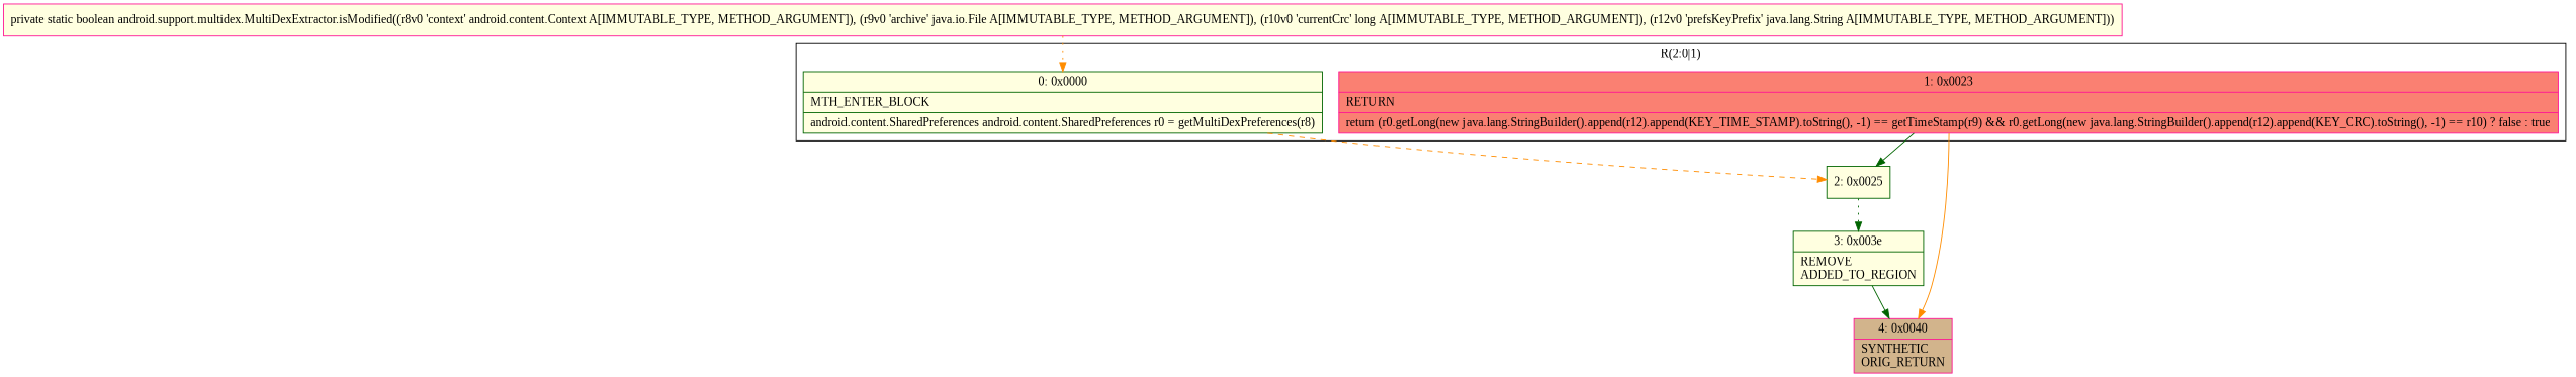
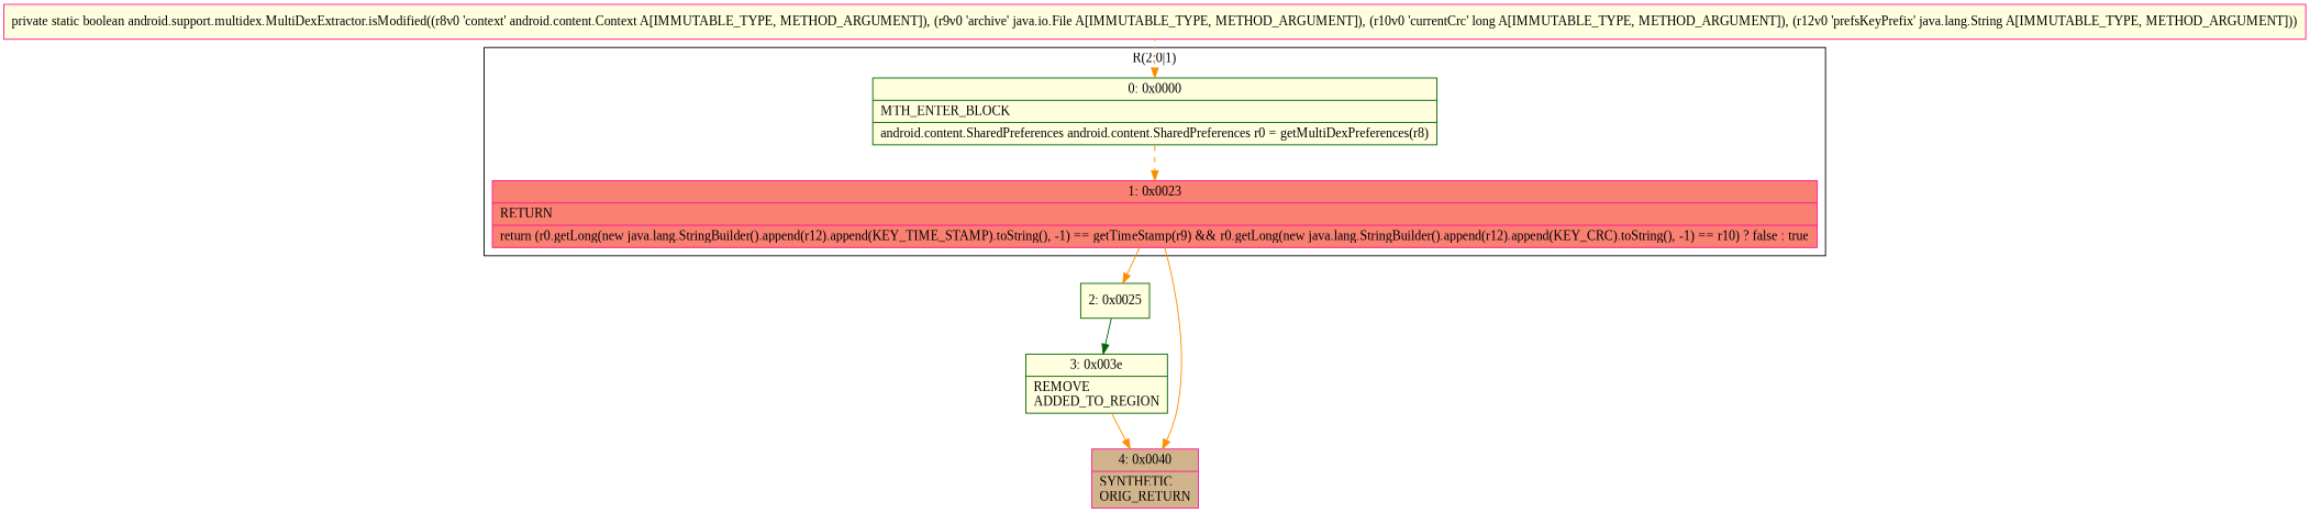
  digraph {
    fontname="Liberation Serif"
    node [color=darkgreen fillcolor=lightyellow fontname="Liberation Serif" shape=record style=filled]
    edge [color=darkorange fontname="Liberation Serif" style=solid]
    n1 [label="{0\:\ 0x0000|MTH_ENTER_BLOCK\l|android.content.SharedPreferences android.content.SharedPreferences r0 = getMultiDexPreferences(r8)\l}"]
    n2 [color=deeppink fillcolor=salmon label="{1\:\ 0x0023|RETURN\l|return (r0.getLong(new java.lang.StringBuilder().append(r12).append(KEY_TIME_STAMP).toString(), \-1) == getTimeStamp(r9) && r0.getLong(new java.lang.StringBuilder().append(r12).append(KEY_CRC).toString(), \-1) == r10) ? false : true\l}"]
    n3 [label="{2\:\ 0x0025}"]
    n4 [color=deeppink fillcolor=tan label="{4\:\ 0x0040|SYNTHETIC\lORIG_RETURN\l}"]
    n5 [label="{3\:\ 0x003e|REMOVE\lADDED_TO_REGION\l}"]
    n6 [color=deeppink label="{private static boolean android.support.multidex.MultiDexExtractor.isModified((r8v0 'context' android.content.Context A[IMMUTABLE_TYPE, METHOD_ARGUMENT]), (r9v0 'archive' java.io.File A[IMMUTABLE_TYPE, METHOD_ARGUMENT]), (r10v0 'currentCrc' long A[IMMUTABLE_TYPE, METHOD_ARGUMENT]), (r12v0 'prefsKeyPrefix' java.lang.String A[IMMUTABLE_TYPE, METHOD_ARGUMENT])) }"]
    subgraph cluster_1 {
      label="R(2:0|1)"
      n1
      n2
    }
-   n1 -> n3 [style=dashed]
-   n2 -> n3 [color=darkgreen]
+   n1 -> n2 [style=dashed]
+   n2 -> n3
    n2 -> n4
-   n3 -> n5 [color=darkgreen style=dotted]
-   n5 -> n4 [color=darkgreen]
+   n3 -> n5 [color=darkgreen]
+   n5 -> n4
    n6 -> n1 [style=dotted]
  }
